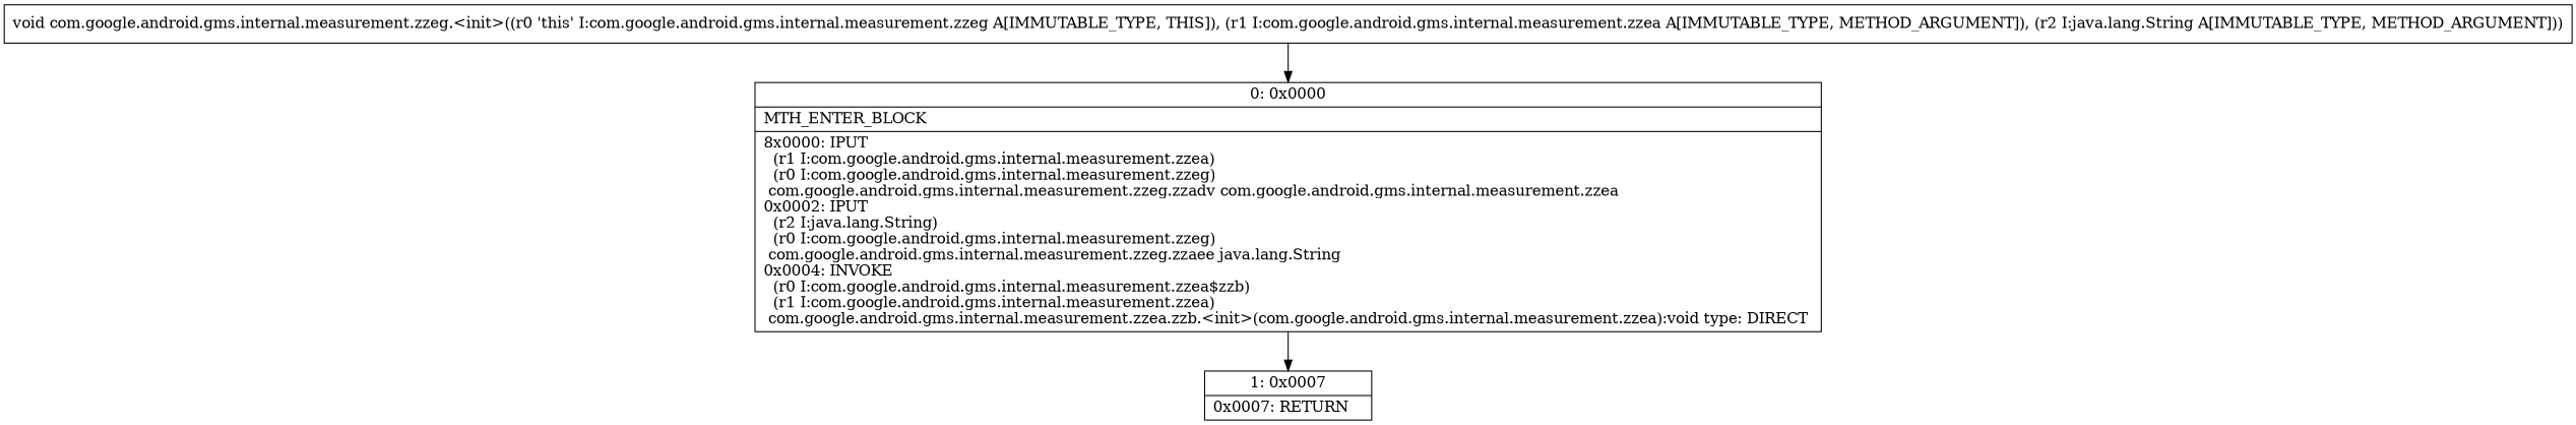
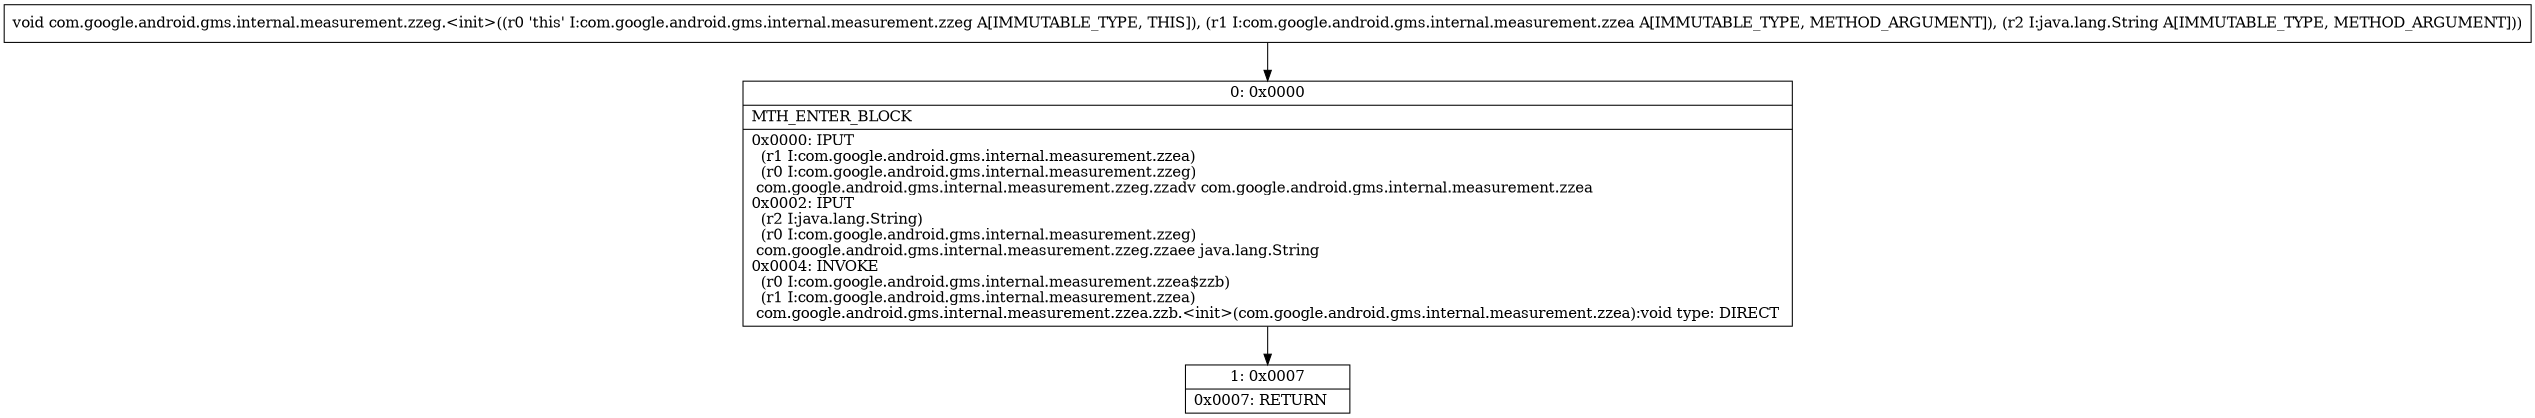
  digraph {
    node [shape=record]
-   n1 [label="{0\:\ 0x0000|MTH_ENTER_BLOCK\l|8x0000: IPUT  \l  (r1 I:com.google.android.gms.internal.measurement.zzea)\l  (r0 I:com.google.android.gms.internal.measurement.zzeg)\l com.google.android.gms.internal.measurement.zzeg.zzadv com.google.android.gms.internal.measurement.zzea \l0x0002: IPUT  \l  (r2 I:java.lang.String)\l  (r0 I:com.google.android.gms.internal.measurement.zzeg)\l com.google.android.gms.internal.measurement.zzeg.zzaee java.lang.String \l0x0004: INVOKE  \l  (r0 I:com.google.android.gms.internal.measurement.zzea$zzb)\l  (r1 I:com.google.android.gms.internal.measurement.zzea)\l com.google.android.gms.internal.measurement.zzea.zzb.\<init\>(com.google.android.gms.internal.measurement.zzea):void type: DIRECT \l}"]
+   n1 [label="{0\:\ 0x0000|MTH_ENTER_BLOCK\l|0x0000: IPUT  \l  (r1 I:com.google.android.gms.internal.measurement.zzea)\l  (r0 I:com.google.android.gms.internal.measurement.zzeg)\l com.google.android.gms.internal.measurement.zzeg.zzadv com.google.android.gms.internal.measurement.zzea \l0x0002: IPUT  \l  (r2 I:java.lang.String)\l  (r0 I:com.google.android.gms.internal.measurement.zzeg)\l com.google.android.gms.internal.measurement.zzeg.zzaee java.lang.String \l0x0004: INVOKE  \l  (r0 I:com.google.android.gms.internal.measurement.zzea$zzb)\l  (r1 I:com.google.android.gms.internal.measurement.zzea)\l com.google.android.gms.internal.measurement.zzea.zzb.\<init\>(com.google.android.gms.internal.measurement.zzea):void type: DIRECT \l}"]
    n2 [label="{1\:\ 0x0007|0x0007: RETURN   \l}"]
    n3 [label="{void com.google.android.gms.internal.measurement.zzeg.\<init\>((r0 'this' I:com.google.android.gms.internal.measurement.zzeg A[IMMUTABLE_TYPE, THIS]), (r1 I:com.google.android.gms.internal.measurement.zzea A[IMMUTABLE_TYPE, METHOD_ARGUMENT]), (r2 I:java.lang.String A[IMMUTABLE_TYPE, METHOD_ARGUMENT])) }"]
    n1 -> n2
    n3 -> n1
  }
